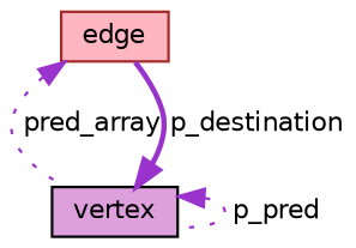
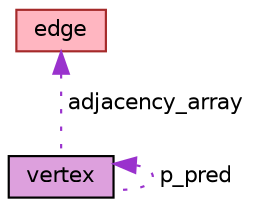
  digraph {
    node [fontname=Helvetica fontsize=10 shape=record style=filled]
    edge [color=darkorchid3 dir=back fontname=Helvetica fontsize=10 labelfontname=Helvetica labelfontsize=10 style=dotted]
    n1 [color=brown fillcolor=lightpink fontcolor=black height=0.2 label="edge" width=0.4]
    n2 [color=black fillcolor=plum height=0.2 label=vertex width=0.4]
-   n1 -> n2 [label=" pred_array"]
-   n2 -> n1 [label=" p_destination" style=bold]
+   n1 -> n2 [label=" adjacency_array"]
    n2 -> n2 [label=" p_pred"]
  }
